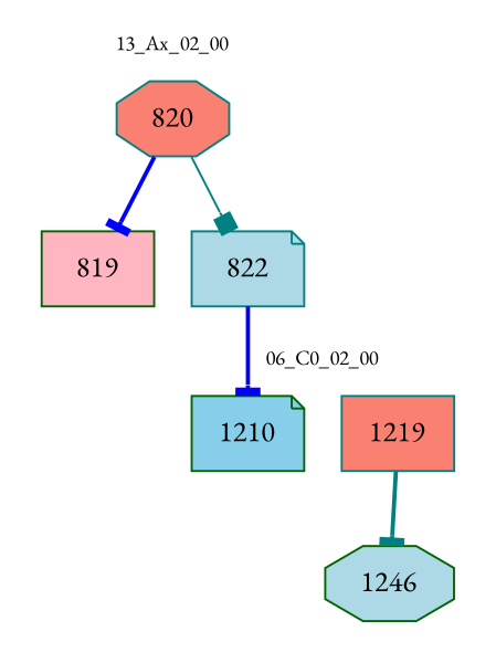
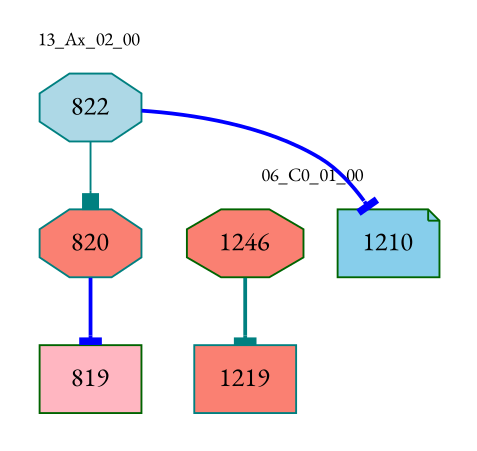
  digraph {
    fontname="EB Garamond"
    node [color=teal fillcolor=salmon fontname="EB Garamond" shape=octagon style=filled]
    edge [arrowhead=tee color=blue fontname="EB Garamond" style=bold]
    n1 [label=820]
    n2 [color=darkgreen fillcolor=lightpink label=819 shape=box]
-   n3 [fillcolor=lightblue label=822 shape=note]
+   n3 [fillcolor=lightblue label=822]
    n4 [label=1219 shape=box]
    n5 [color=darkgreen fillcolor=skyblue label=1210 shape=note]
-   n6 [color=darkgreen fillcolor=lightblue label=1246]
+   n6 [color=darkgreen label=1246]
    subgraph cluster_1 {
      color=white
      fontsize=10
      label="13_Ax_02_00"
      n1
      n2
      n3
    }
    subgraph cluster_2 {
      color=white
      fontsize=10
-     label="06_C0_02_00"
+     label="06_C0_01_00"
      n4
      n5
      n6
    }
    n1 -> n2
-   n1 -> n3 [arrowhead=box color=teal style=solid]
+   n3 -> n1 [arrowhead=box color=teal style=solid]
    n3 -> n5
-   n4 -> n6 [color=teal]
+   n6 -> n4 [color=teal]
  }
